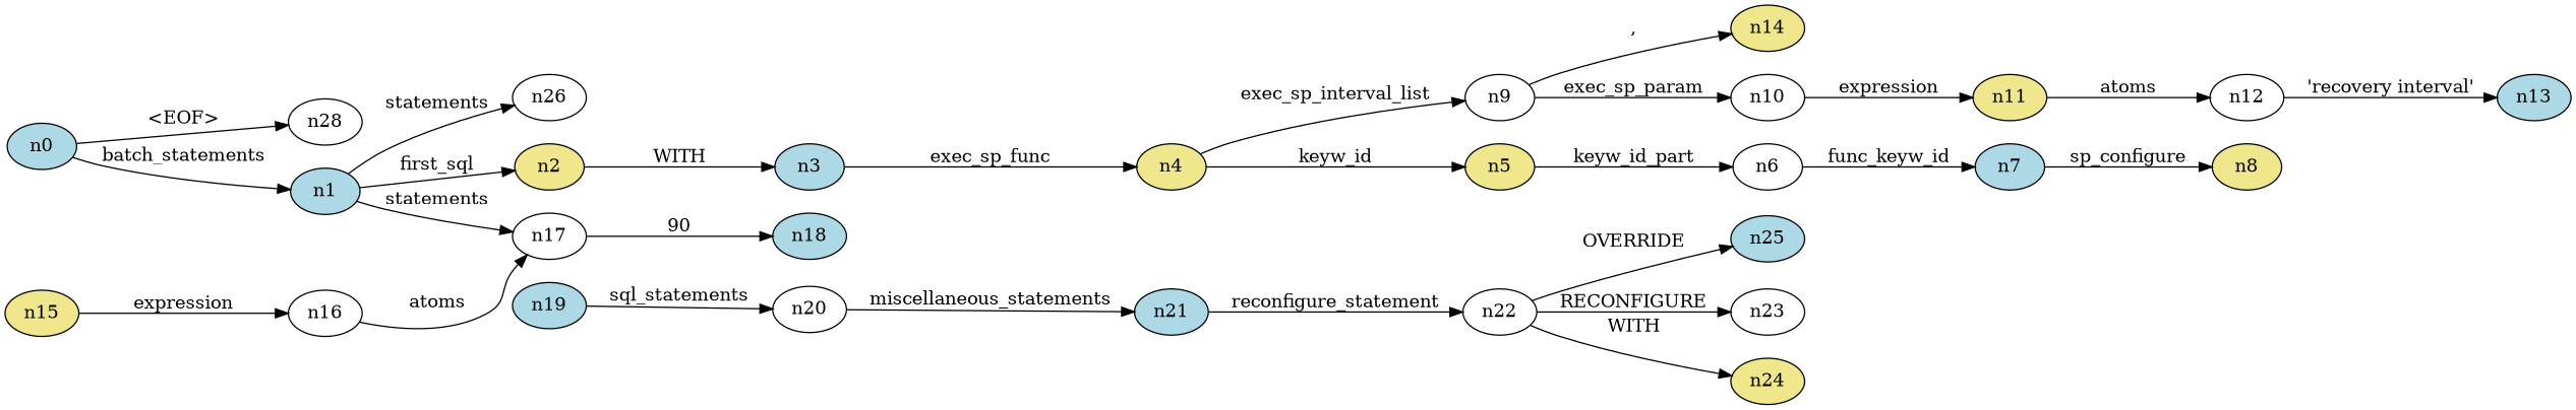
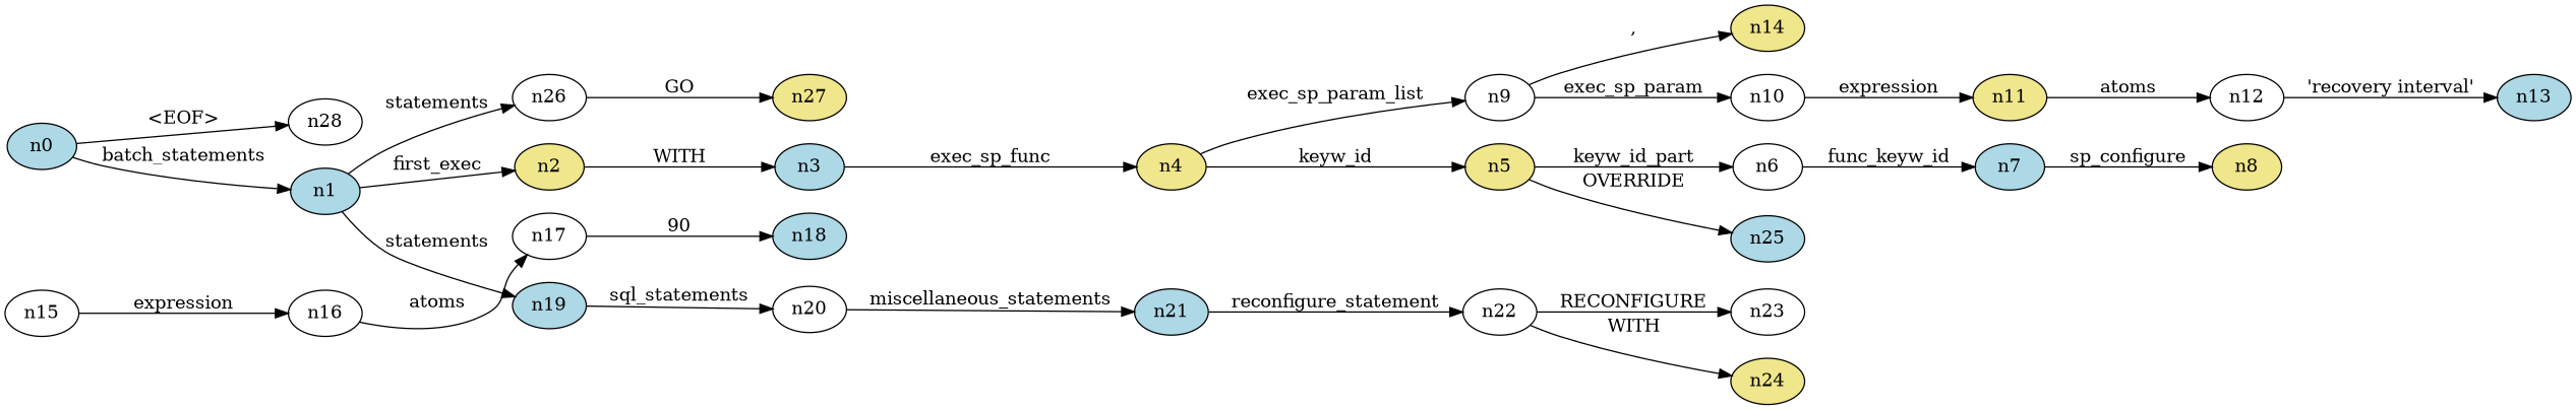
  digraph {
    fontname="DejaVu Serif"
    rankdir=LR
    node [fillcolor=white fontname="DejaVu Serif" style=filled]
    edge [fontname="DejaVu Serif"]
    n0 [fillcolor=lightblue]
    n1 [fillcolor=lightblue]
    n28
    n2 [fillcolor=khaki]
    n19 [fillcolor=lightblue]
    n26
    n3 [fillcolor=lightblue]
    n20
+   n27 [fillcolor=khaki]
    n4 [fillcolor=khaki]
    n5 [fillcolor=khaki]
    n9
    n6
    n10
    n14 [fillcolor=khaki]
    n7 [fillcolor=lightblue]
    n8 [fillcolor=khaki]
    n11 [fillcolor=khaki]
-   n15 [fillcolor=khaki]
+   n15
    n16
    n12
    n13 [fillcolor=lightblue]
    n17
    n18 [fillcolor=lightblue]
    n21 [fillcolor=lightblue]
    n22
    n23
    n24 [fillcolor=khaki]
    n25 [fillcolor=lightblue]
    n0 -> n1 [label=batch_statements]
    n0 -> n28 [label="<EOF>"]
-   n1 -> n2 [label=first_sql]
-   n1 -> n17 [label=statements]
+   n1 -> n2 [label=first_exec]
+   n1 -> n19 [label=statements]
    n1 -> n26 [label=statements]
    n2 -> n3 [label=WITH]
    n19 -> n20 [label=sql_statements]
+   n26 -> n27 [label=GO]
    n3 -> n4 [label=exec_sp_func]
    n20 -> n21 [label=miscellaneous_statements]
    n4 -> n5 [label=keyw_id]
-   n4 -> n9 [label=exec_sp_interval_list]
+   n4 -> n9 [label=exec_sp_param_list]
    n5 -> n6 [label=keyw_id_part]
    n9 -> n10 [label=exec_sp_param]
    n9 -> n14 [label=","]
    n6 -> n7 [label=func_keyw_id]
    n10 -> n11 [label=expression]
    n7 -> n8 [label=sp_configure]
    n11 -> n12 [label=atoms]
    n15 -> n16 [label=expression]
    n16 -> n17 [label=atoms]
    n12 -> n13 [label="'recovery interval'"]
    n17 -> n18 [label=90]
    n21 -> n22 [label=reconfigure_statement]
    n22 -> n23 [label=RECONFIGURE]
    n22 -> n24 [label=WITH]
-   n22 -> n25 [label=OVERRIDE]
+   n5 -> n25 [label=OVERRIDE]
  }
